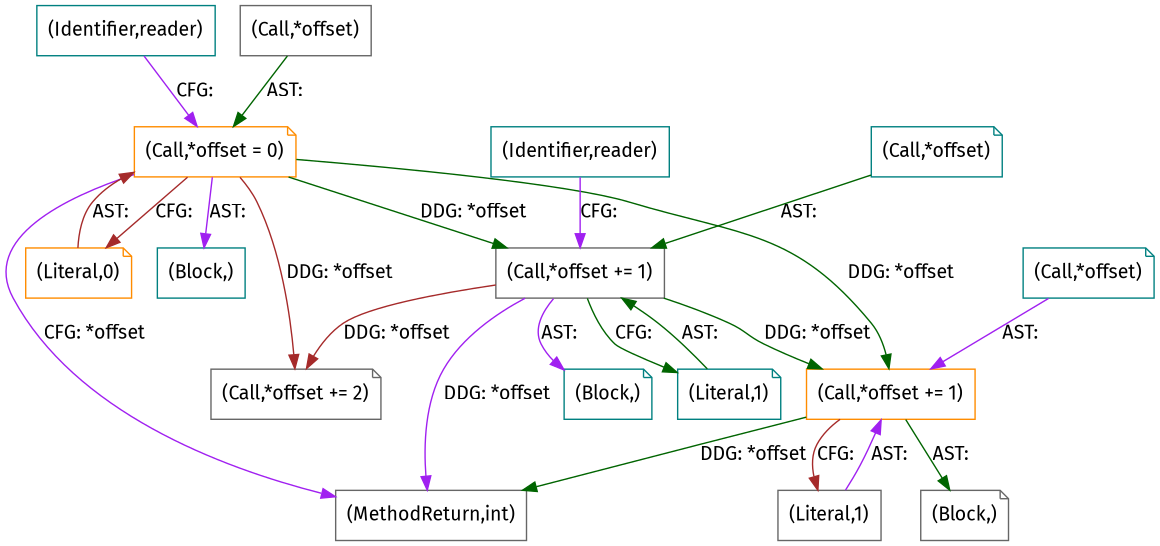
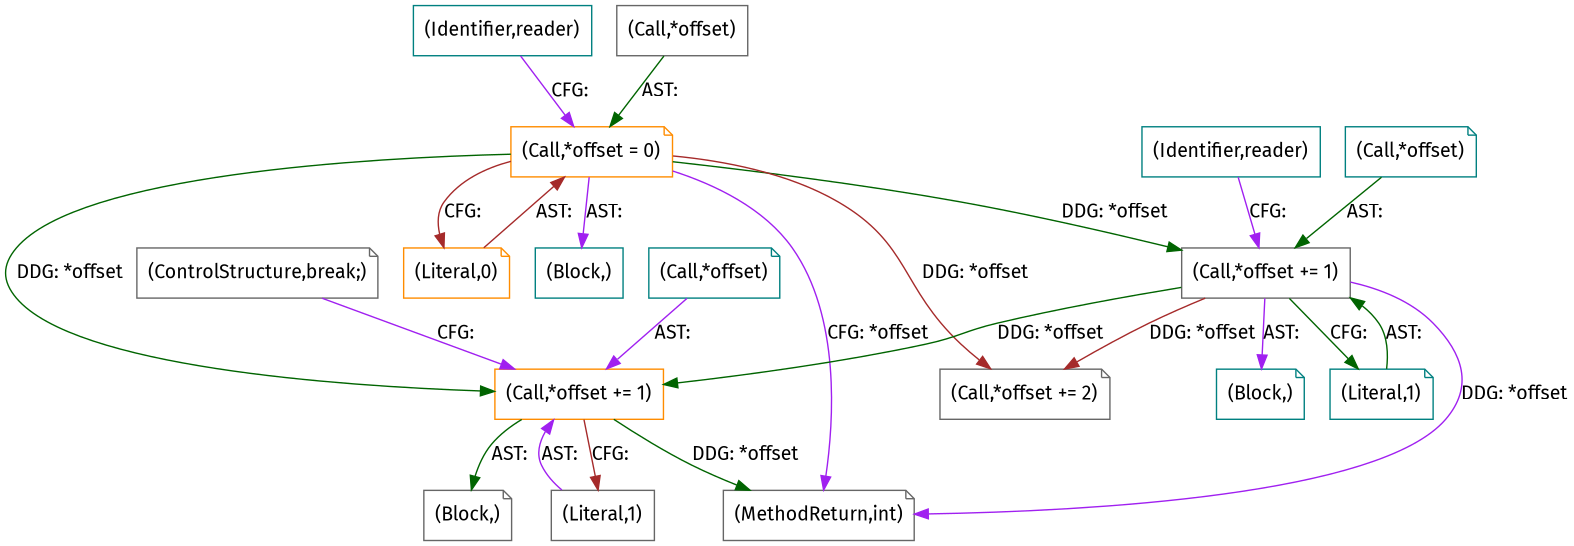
  digraph {
    fontname="Fira Sans"
    node [color=gray40 fontname="Fira Sans" shape=note]
    edge [color=darkgreen fontname="Fira Sans"]
    n1 [color=darkorange label="(Call,*offset += 1)" shape=box]
    n2 [label="(Block,)"]
    n3 [label="(Literal,1)" shape=box]
-   n4 [label="(MethodReturn,int)" shape=box]
+   n4 [label="(MethodReturn,int)"]
    n5 [color=darkorange label="(Call,*offset = 0)"]
    n6 [label="(Call,*offset += 1)" shape=box]
    n7 [color=darkorange label="(Literal,0)"]
    n8 [label="(Call,*offset += 2)"]
    n9 [color=teal label="(Block,)" shape=box]
    n10 [color=teal label="(Block,)"]
    n11 [color=teal label="(Literal,1)"]
    n12 [color=teal label="(Identifier,reader)" shape=box]
    n13 [color=teal label="(Identifier,reader)" shape=box]
    n14 [color=teal label="(Call,*offset)"]
    n15 [label="(Call,*offset)" shape=box]
    n16 [color=teal label="(Call,*offset)"]
+   n17 [label="(ControlStructure,break;)"]
    n1 -> n2 [label="AST: "]
    n1 -> n3 [color=brown label="CFG: "]
    n1 -> n4 [label="DDG: *offset"]
    n3 -> n1 [color=purple label="AST: "]
    n5 -> n1 [label="DDG: *offset"]
    n5 -> n4 [color=purple label="CFG: *offset"]
    n5 -> n6 [label="DDG: *offset"]
    n5 -> n7 [color=brown label="CFG: "]
    n5 -> n8 [color=brown label="DDG: *offset"]
    n5 -> n9 [color=purple label="AST: "]
    n6 -> n1 [label="DDG: *offset"]
    n6 -> n4 [color=purple label="DDG: *offset"]
    n6 -> n8 [color=brown label="DDG: *offset"]
    n6 -> n10 [color=purple label="AST: "]
    n6 -> n11 [label="CFG: "]
    n7 -> n5 [color=brown label="AST: "]
    n11 -> n6 [label="AST: "]
    n12 -> n6 [color=purple label="CFG: "]
    n13 -> n5 [color=purple label="CFG: "]
    n14 -> n1 [color=purple label="AST: "]
    n15 -> n5 [label="AST: "]
    n16 -> n6 [label="AST: "]
+   n17 -> n1 [color=purple label="CFG: "]
  }
